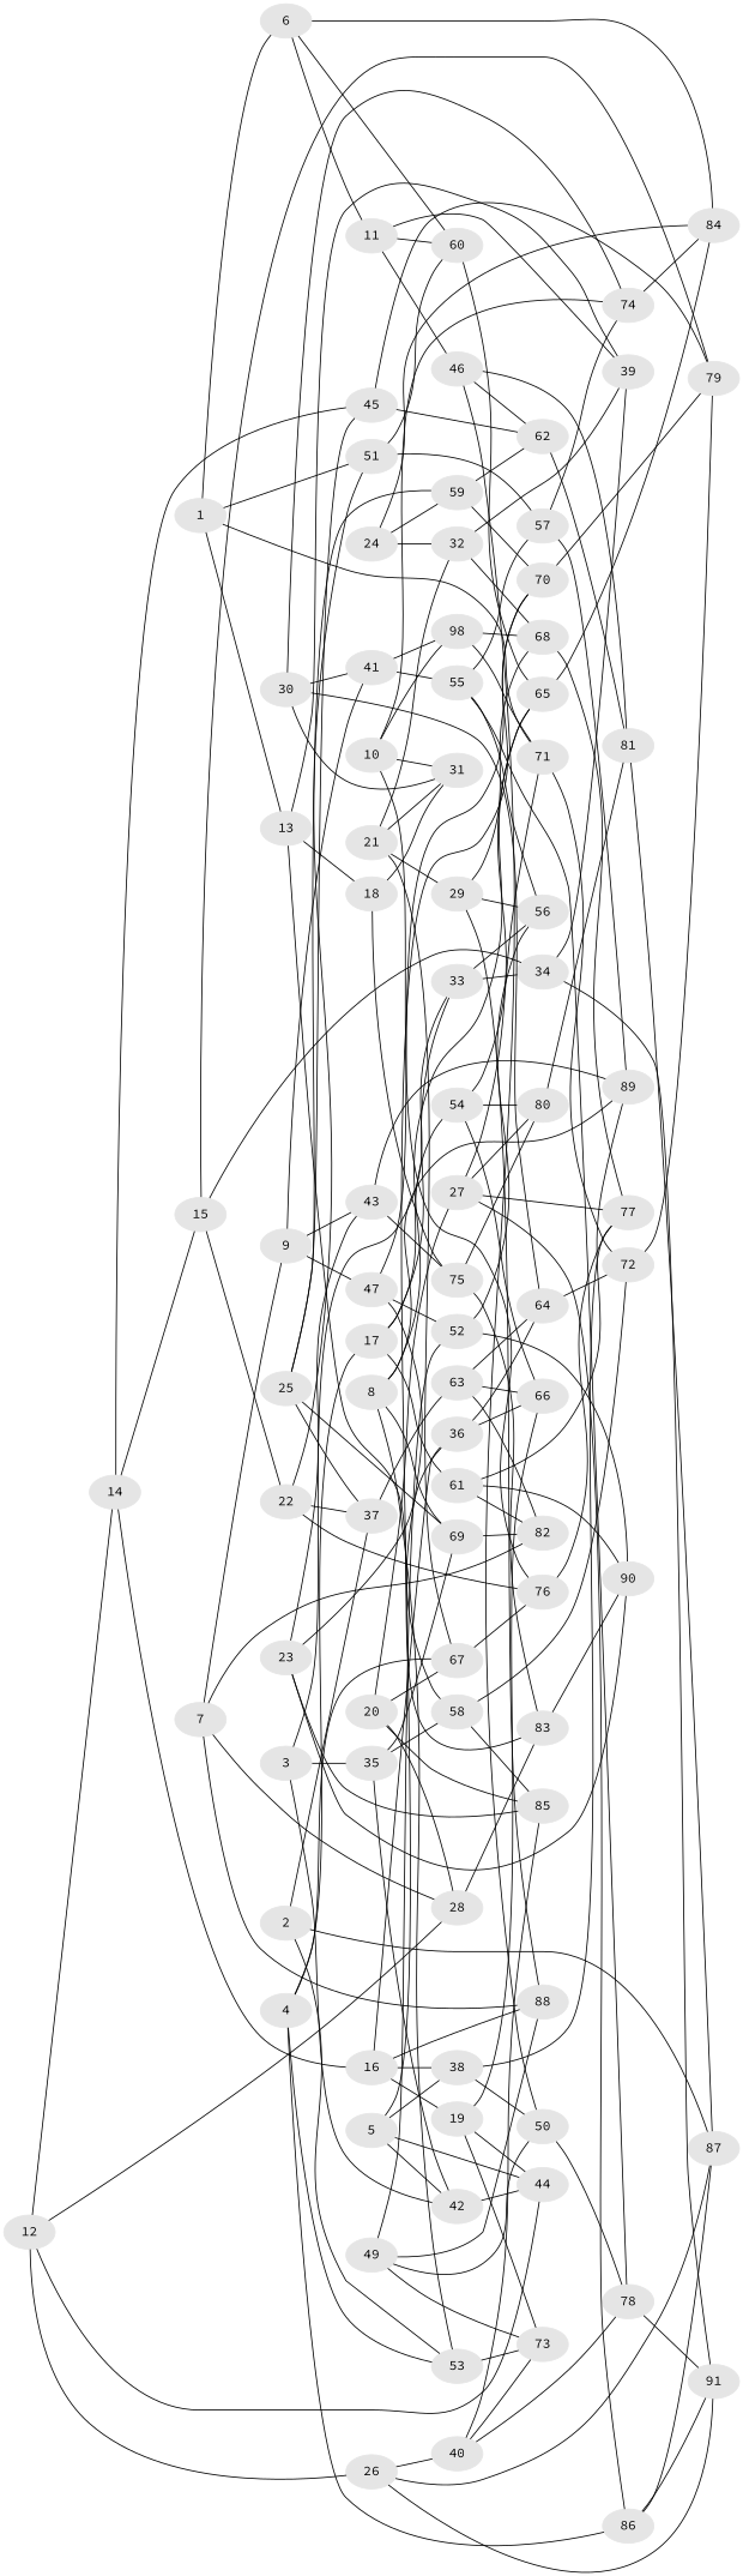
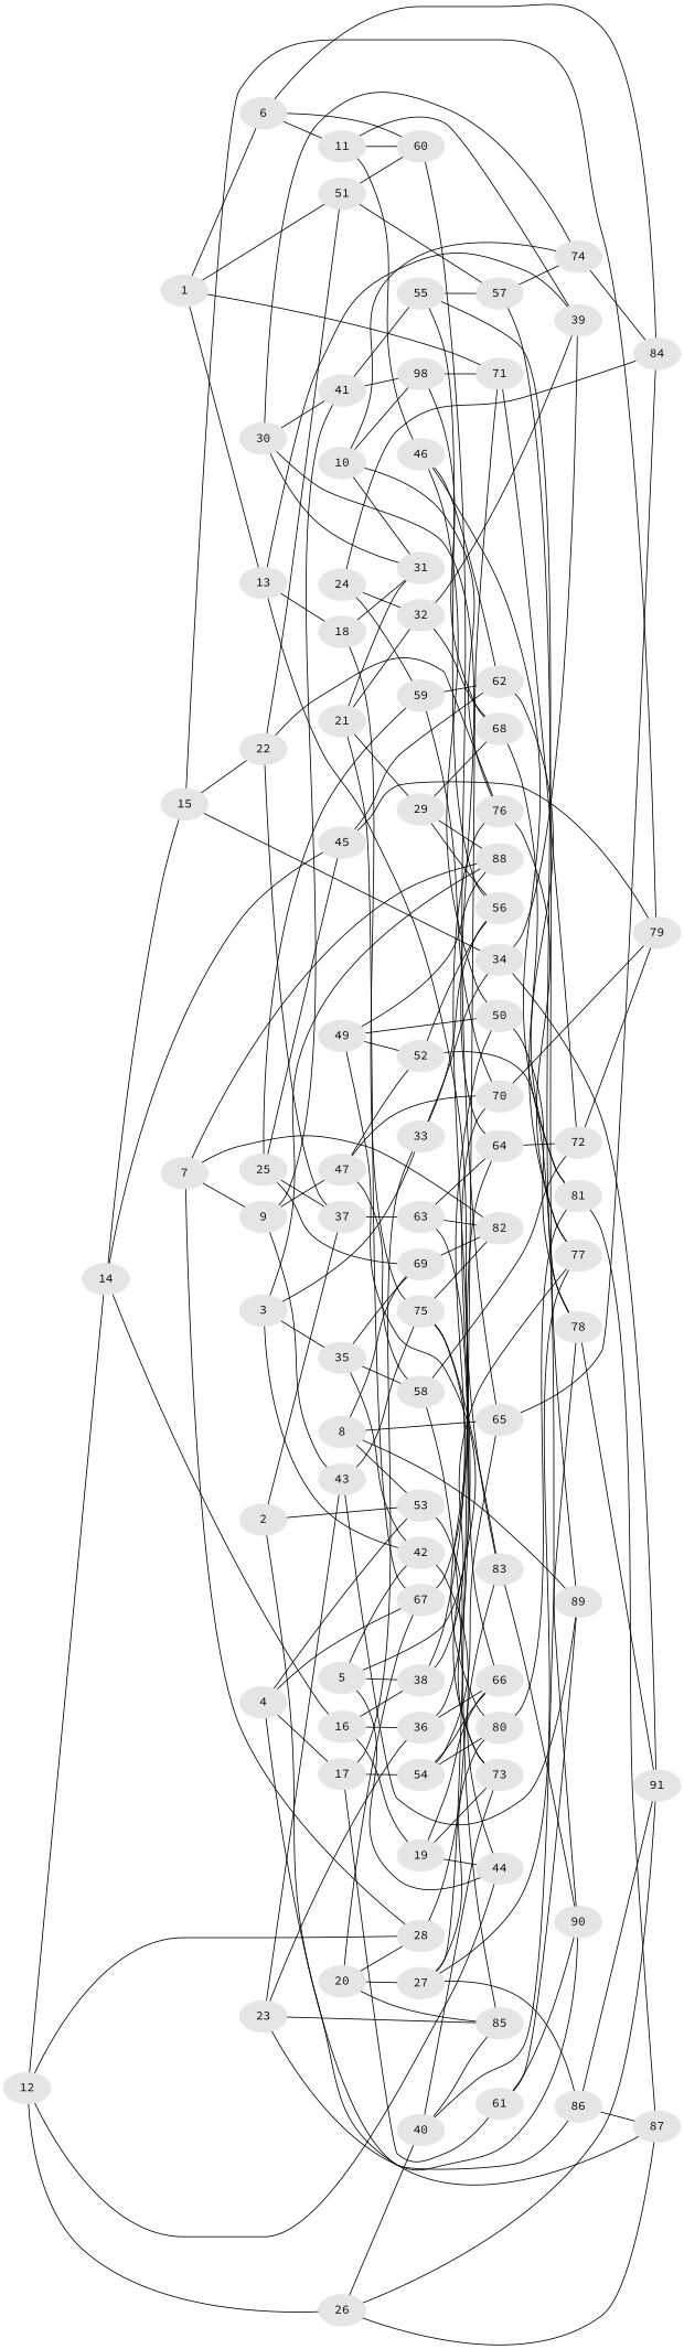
  graph {
    fontname="Source Code Pro"
    rankdir=LR
    node [color=gray90 fontname="Source Code Pro" style=filled]
    edge [fontname="Source Code Pro"]
    1
    6
    13
    51
    71
    11
    60
    84
    18
    39
    83
    57
    72
    2
    37
    53
    87
    31
    75
    63
    73
    3
    33
    35
    42
    88
    34
    56
    69
    58
    44
    4
    17
    67
    86
    54
    61
    76
    91
    5
    38
    70
    77
    50
    79
    46
    65
    7
    9
    28
    82
    41
    43
    47
    8
    89
    n57 [label=98]
    55
    52
    10
    74
    68
    62
    81
    12
    14
    26
    15
    16
    45
    40
    90
    22
    19
    36
    66
    64
    80
    20
    27
    85
    21
    29
    32
    23
    24
    59
    25
    78
    30
    49
    1 -- 6
    1 -- 13
    1 -- 51
    1 -- 71
    6 -- 11
    6 -- 60
    6 -- 84
    13 -- 18
    13 -- 39
    13 -- 83
    51 -- 60
    51 -- 57
    71 -- 72
    11 -- 60
    11 -- 39
    11 -- 46
    60 -- 65
    18 -- 31
    18 -- 75
    83 -- 90
    57 -- 89
    57 -- 74
    72 -- 79
    2 -- 37
    2 -- 53
    2 -- 87
    37 -- 63
    53 -- 73
    75 -- 83
    75 -- 80
    63 -- 82
    63 -- 66
    63 -- 64
    3 -- 33
    3 -- 35
    3 -- 42
-   16 -- 88
+   3 -- 88
    33 -- 34
    33 -- 56
    35 -- 42
    35 -- 69
    35 -- 58
    42 -- 44
    34 -- 39
    34 -- 91
    69 -- 82
    58 -- 72
    58 -- 85
    4 -- 53
    4 -- 17
    4 -- 67
    4 -- 86
    17 -- 33
    17 -- 54
    17 -- 61
    67 -- 76
    86 -- 87
    86 -- 91
    54 -- 65
    54 -- 66
    54 -- 80
-   61 -- 82
+   75 -- 82
    61 -- 89
    61 -- 90
    76 -- 77
    5 -- 42
    5 -- 44
    5 -- 38
    5 -- 70
    38 -- 77
    38 -- 50
    70 -- 79
    50 -- 78
    46 -- 50
    46 -- 62
    46 -- 81
    65 -- 84
    7 -- 88
    7 -- 9
    7 -- 28
    7 -- 82
    9 -- 41
    9 -- 43
    9 -- 47
    28 -- 83
    41 -- n57
    41 -- 55
    43 -- 75
    43 -- 89
    47 -- 58
    47 -- 70
    47 -- 52
    8 -- 53
    8 -- 69
    8 -- 65
    8 -- 89
    n57 -- 71
    n57 -- 68
    55 -- 57
    55 -- 56
    55 -- 78
    52 -- 56
    52 -- 90
    10 -- 31
    10 -- 76
    10 -- n57
    10 -- 74
    74 -- 84
    68 -- 77
    62 -- 81
    81 -- 87
    12 -- 44
    12 -- 28
    12 -- 14
    12 -- 26
    14 -- 15
    14 -- 16
    14 -- 45
    26 -- 87
    26 -- 91
    26 -- 40
    15 -- 34
    15 -- 79
    15 -- 22
    16 -- 38
    16 -- 19
    16 -- 36
    45 -- 79
    45 -- 62
    40 -- 73
    40 -- 85
    40 -- 78
    22 -- 51
    22 -- 37
    22 -- 76
    19 -- 73
    19 -- 44
    19 -- 66
    36 -- 66
    36 -- 64
    64 -- 72
    80 -- 81
    20 -- 67
    20 -- 28
    20 -- 27
    20 -- 85
    27 -- 71
    27 -- 86
    27 -- 77
    27 -- 80
    21 -- 31
    21 -- 67
    21 -- 29
    21 -- 32
    29 -- 88
    29 -- 56
    29 -- 68
    32 -- 39
    32 -- 68
    23 -- 43
    23 -- 90
    23 -- 36
    23 -- 85
    24 -- 84
    24 -- 32
    24 -- 59
    59 -- 70
    59 -- 62
    25 -- 37
    25 -- 69
    25 -- 45
    25 -- 59
    78 -- 91
    30 -- 31
    30 -- 41
    30 -- 74
    30 -- 64
    49 -- 73
    49 -- 88
    49 -- 50
    49 -- 52
  }
